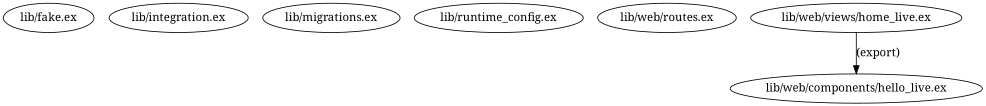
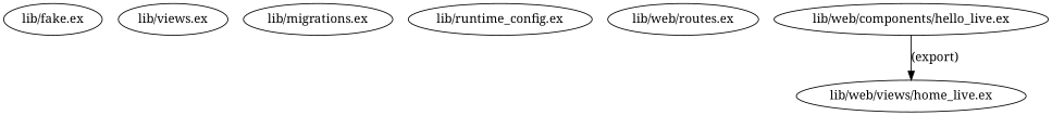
  digraph {
    fontname="Noto Serif"
    node [fontname="Noto Serif"]
    "lib/fake.ex"
-   "lib/integration.ex"
+   "lib/integration.ex" [label="lib/views.ex"]
    "lib/migrations.ex"
    "lib/runtime_config.ex"
    "lib/web/routes.ex"
    "lib/web/views/home_live.ex"
    "lib/web/components/hello_live.ex"
-   "lib/web/views/home_live.ex" -> "lib/web/components/hello_live.ex" [label="(export)" fontname="Noto Serif"]
+   "lib/web/components/hello_live.ex" -> "lib/web/views/home_live.ex" [label="(export)" fontname="Noto Serif"]
  }
